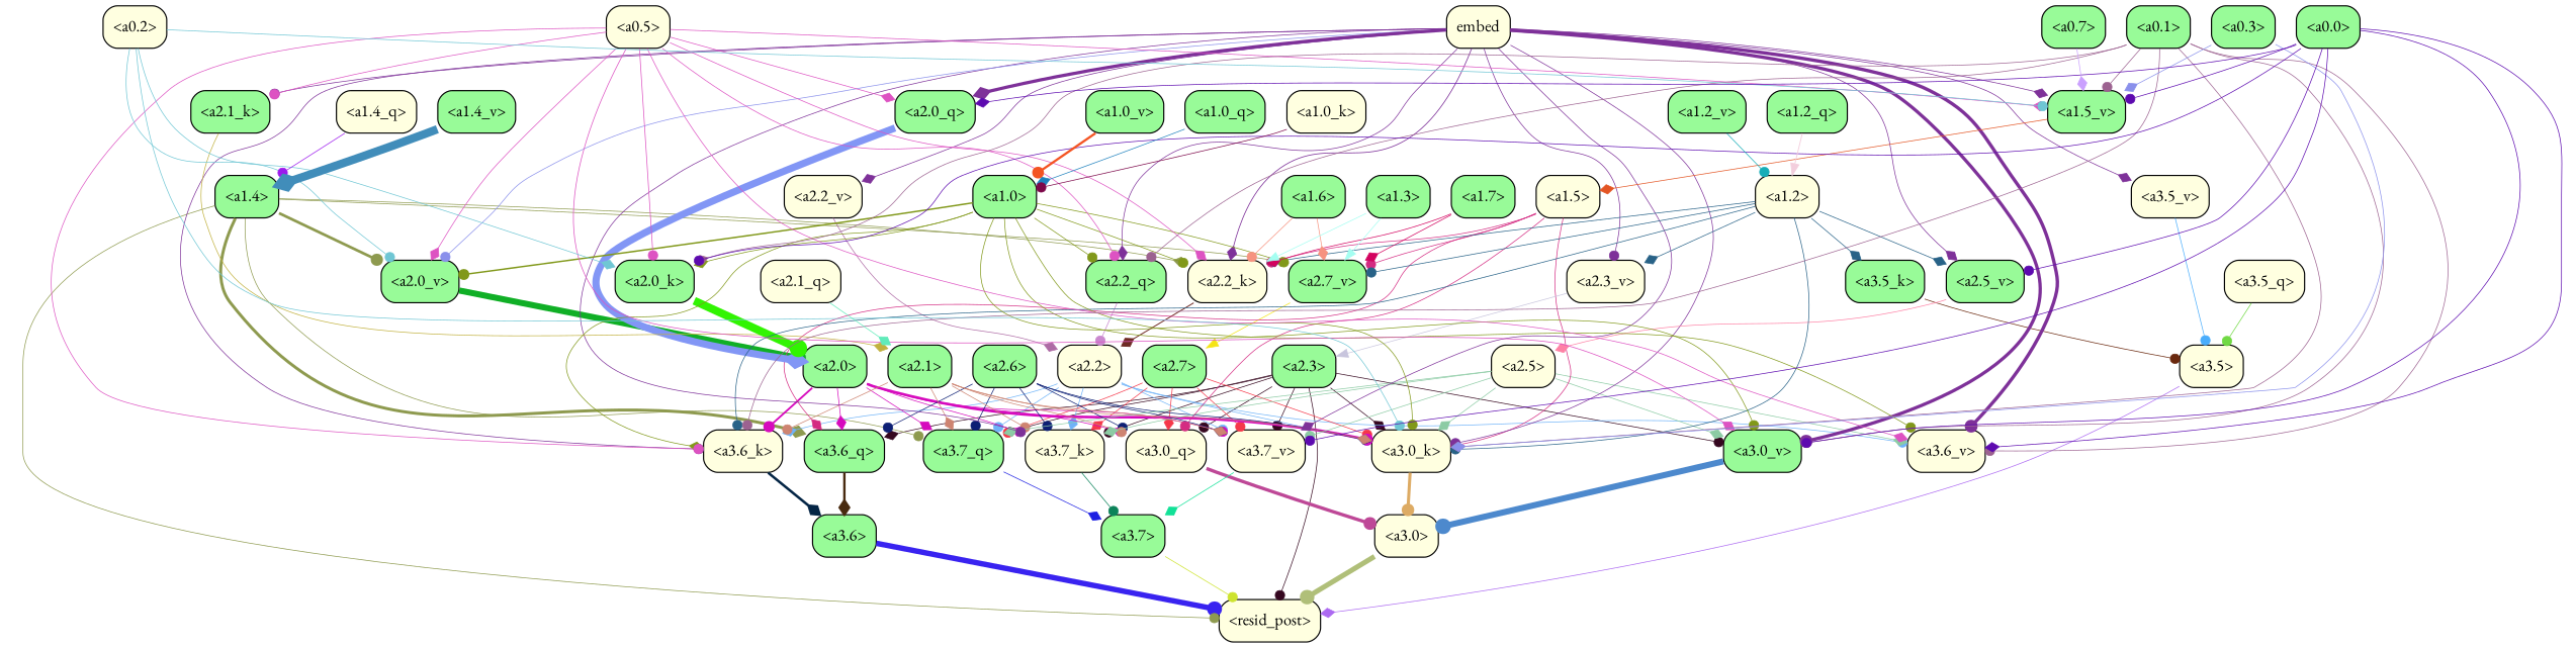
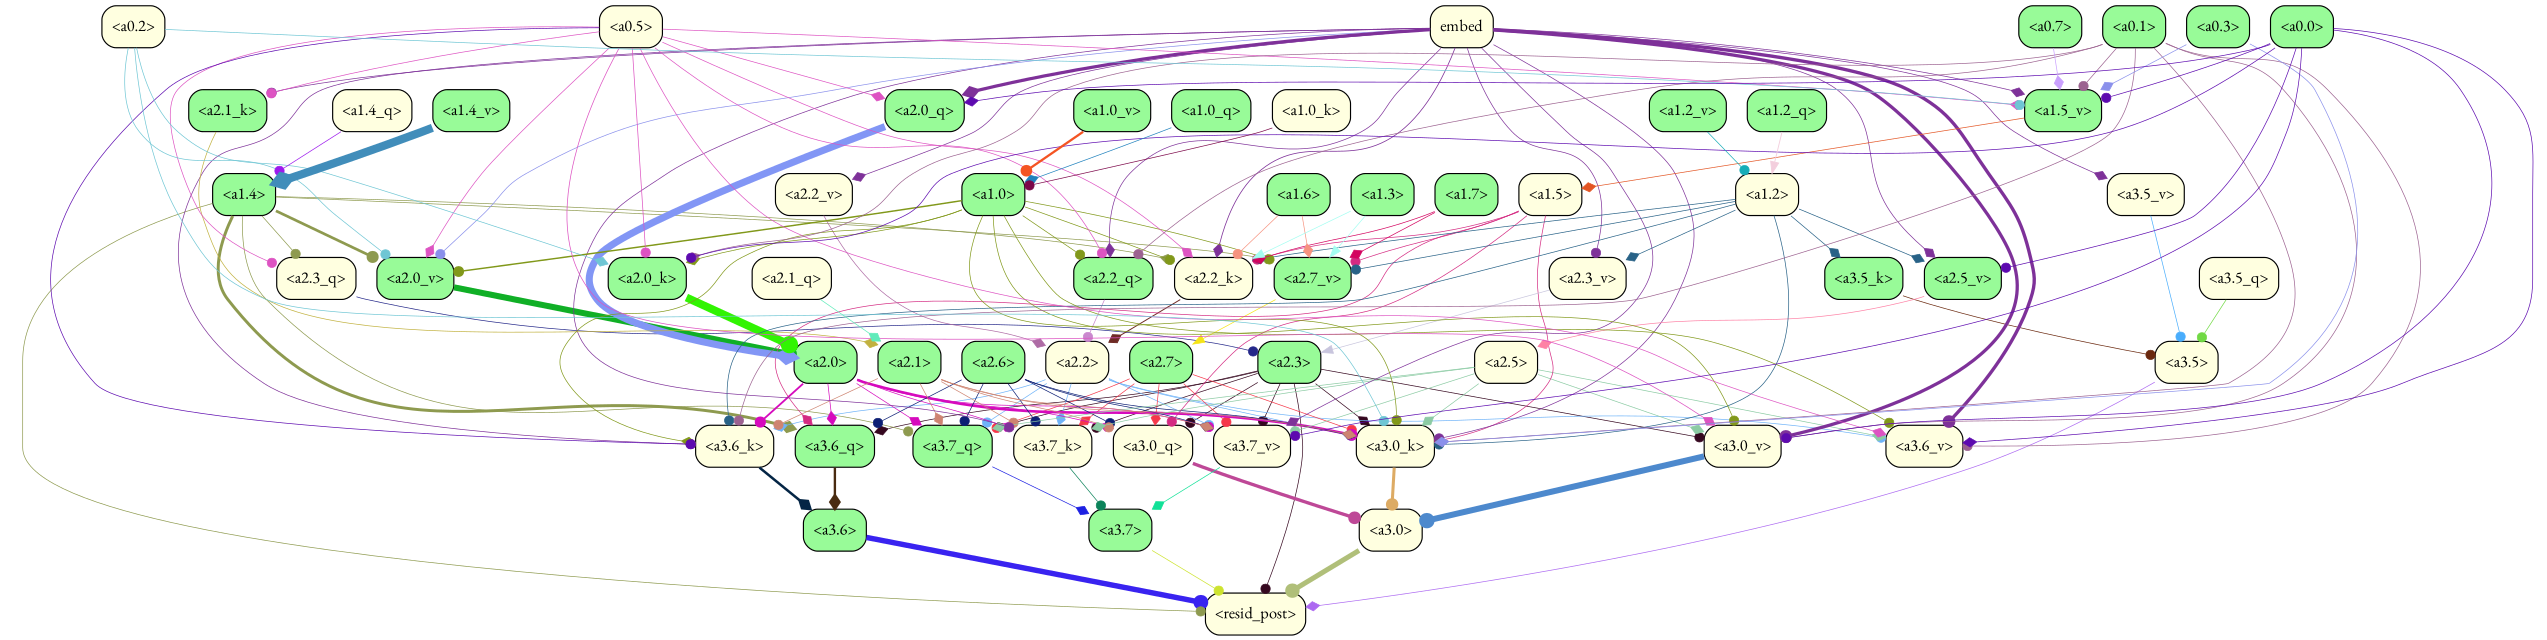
  strict digraph {
    fontname="EB Garamond"
    splines=true
    node [color=black fillcolor=palegreen fontname="EB Garamond" shape=box style="filled, rounded"]
    edge [arrowhead=dot color="#7e3199" fontname="EB Garamond" penwidth=0.6]
    "<resid_post>" [fillcolor=lightyellow]
    "<a3.7>"
    "<a3.6>"
    "<a3.5>" [fillcolor=lightyellow]
    "<a3.0>" [fillcolor=lightyellow]
    "<a2.3>"
    "<a3.7_q>"
    "<a3.6_q>"
    "<a3.0_q>" [fillcolor=lightyellow]
    "<a3.7_k>" [fillcolor=lightyellow]
    "<a3.0_k>" [fillcolor=lightyellow]
    "<a3.7_v>" [fillcolor=lightyellow]
-   "<a3.0_v>"
+   "<a3.0_v>" [fillcolor=lightyellow]
    "<a1.4>"
+   "<a2.3_q>" [fillcolor=lightyellow]
    "<a2.2_k>" [fillcolor=lightyellow]
    "<a2.7_v>"
    "<a2.0_v>"
    "<a2.2>" [fillcolor=lightyellow]
    "<a2.7>"
    "<a2.0>"
    "<a3.6_k>" [fillcolor=lightyellow]
    "<a3.6_v>" [fillcolor=lightyellow]
    "<a2.6>"
    "<a2.1>"
    "<a3.5_q>" [fillcolor=lightyellow]
    "<a3.5_k>"
    "<a3.5_v>" [fillcolor=lightyellow]
    "<a2.5>" [fillcolor=lightyellow]
    "<a1.5>" [fillcolor=lightyellow]
    embed [fillcolor=lightyellow]
    "<a2.2_q>"
    "<a2.0_q>"
    "<a2.1_k>"
    "<a2.5_v>"
    "<a2.3_v>" [fillcolor=lightyellow]
    "<a2.2_v>" [fillcolor=lightyellow]
    "<a1.5_v>"
    "<a2.0_k>"
    "<a1.2>" [fillcolor=lightyellow]
    "<a1.0>"
    "<a0.5>" [fillcolor=lightyellow]
    "<a0.1>"
    "<a0.3>"
    "<a0.2>" [fillcolor=lightyellow]
    "<a0.0>"
    "<a2.1_q>" [fillcolor=lightyellow]
    "<a1.7>"
    "<a1.6>"
    "<a1.3>"
    "<a1.4_q>" [fillcolor=lightyellow]
    "<a1.2_q>"
    "<a1.0_q>"
    "<a1.0_k>" [fillcolor=lightyellow]
    "<a1.4_v>"
    "<a1.2_v>"
    "<a1.0_v>"
    "<a0.7>"
    "<a3.7>" -> "<resid_post>" [color="#cde32f"]
    "<a3.6>" -> "<resid_post>" [color="#3923f0" penwidth=4.648244500160217]
    "<a3.5>" -> "<resid_post>" [arrowhead=diamond color="#ac69f1"]
    "<a3.0>" -> "<resid_post>" [color="#b0bf79" penwidth=4.3288813829422]
    "<a2.3>" -> "<resid_post>" [color="#35071f"]
    "<a2.3>" -> "<a3.7_q>" [arrowhead=diamond color="#35071f"]
    "<a2.3>" -> "<a3.6_q>" [arrowhead=diamond color="#35071f"]
    "<a2.3>" -> "<a3.0_q>" [color="#35071f"]
    "<a2.3>" -> "<a3.7_k>" [color="#35071f"]
    "<a2.3>" -> "<a3.0_k>" [arrowhead=diamond color="#35071f"]
    "<a2.3>" -> "<a3.7_v>" [color="#35071f"]
    "<a2.3>" -> "<a3.0_v>" [color="#35071f"]
    "<a3.7_q>" -> "<a3.7>" [arrowhead=diamond color="#1d20e2"]
    "<a3.6_q>" -> "<a3.6>" [arrowhead=diamond color="#492b10" penwidth=2.03758105635643]
    "<a3.0_q>" -> "<a3.0>" [color="#be4897" penwidth=2.8638100624084473]
    "<a3.7_k>" -> "<a3.7>" [color="#0c835a"]
    "<a3.0_k>" -> "<a3.0>" [color="#ddab64" penwidth=2.6274144649505615]
    "<a3.7_v>" -> "<a3.7>" [arrowhead=diamond color="#11e197"]
    "<a3.0_v>" -> "<a3.0>" [color="#4d89cd" penwidth=5.188832879066467]
    "<a1.4>" -> "<resid_post>" [color="#8e9a4f"]
    "<a1.4>" -> "<a3.7_q>" [color="#8e9a4f"]
    "<a1.4>" -> "<a3.6_q>" [arrowhead=diamond color="#8e9a4f" penwidth=2.5397292599081993]
+   "<a1.4>" -> "<a2.3_q>" [color="#8e9a4f"]
    "<a1.4>" -> "<a2.2_k>" [arrowhead=diamond color="#8e9a4f"]
    "<a1.4>" -> "<a2.7_v>" [arrowhead=diamond color="#8e9a4f"]
    "<a1.4>" -> "<a2.0_v>" [color="#8e9a4f" penwidth=2.3308929204940796]
+   "<a2.3_q>" -> "<a2.3>" [color="#242789"]
    "<a2.2_k>" -> "<a2.2>" [arrowhead=diamond color="#6e2a24" penwidth=0.8337457180023193]
    "<a2.7_v>" -> "<a2.7>" [color="#f5e416" arrowhead=""]
    "<a2.0_v>" -> "<a2.0>" [color="#10af26" penwidth=5.211444020271301]
    "<a2.2>" -> "<a3.7_q>" [color="#6fb3f8"]
    "<a2.2>" -> "<a3.7_k>" [arrowhead=diamond color="#6fb3f8"]
    "<a2.2>" -> "<a3.0_k>" [color="#6fb3f8"]
    "<a2.2>" -> "<a3.7_v>" [color="#6fb3f8"]
    "<a2.2>" -> "<a3.6_k>" [arrowhead=diamond color="#6fb3f8"]
    "<a2.2>" -> "<a3.6_v>" [color="#6fb3f8"]
    "<a2.7>" -> "<a3.7_q>" [color="#f5384a"]
    "<a2.7>" -> "<a3.0_q>" [arrowhead=diamond color="#f5384a"]
    "<a2.7>" -> "<a3.7_k>" [arrowhead=diamond color="#f5384a"]
    "<a2.7>" -> "<a3.0_k>" [color="#f5384a"]
    "<a2.7>" -> "<a3.7_v>" [color="#f5384a"]
    "<a2.0>" -> "<a3.7_q>" [arrowhead=diamond color="#d60abd"]
    "<a2.0>" -> "<a3.6_q>" [arrowhead=diamond color="#d60abd"]
    "<a2.0>" -> "<a3.0_q>" [arrowhead=diamond color="#d60abd"]
    "<a2.0>" -> "<a3.7_k>" [arrowhead=diamond color="#d60abd"]
    "<a2.0>" -> "<a3.0_k>" [color="#d60abd" penwidth=2.205150544643402]
    "<a2.0>" -> "<a3.7_v>" [color="#d60abd"]
    "<a2.0>" -> "<a3.6_k>" [color="#d60abd" penwidth=1.5717863738536835]
    "<a3.6_k>" -> "<a3.6>" [arrowhead=diamond color="#042545" penwidth=2.174198240041733]
    "<a2.6>" -> "<a3.7_q>" [color="#0d1f74"]
    "<a2.6>" -> "<a3.6_q>" [color="#0d1f74"]
    "<a2.6>" -> "<a3.0_q>" [color="#0d1f74"]
    "<a2.6>" -> "<a3.7_k>" [color="#0d1f74"]
    "<a2.6>" -> "<a3.0_k>" [arrowhead=diamond color="#0d1f74"]
    "<a2.6>" -> "<a3.7_v>" [arrowhead=diamond color="#0d1f74"]
    "<a2.1>" -> "<a3.7_q>" [arrowhead=diamond color="#ce8471"]
    "<a2.1>" -> "<a3.0_q>" [color="#ce8471"]
    "<a2.1>" -> "<a3.7_k>" [color="#ce8471"]
    "<a2.1>" -> "<a3.0_k>" [arrowhead=diamond color="#ce8471"]
    "<a2.1>" -> "<a3.7_v>" [arrowhead=diamond color="#ce8471"]
    "<a2.1>" -> "<a3.6_k>" [color="#ce8471"]
    "<a3.5_q>" -> "<a3.5>" [color="#71d944"]
    "<a3.5_k>" -> "<a3.5>" [color="#6a280e"]
    "<a3.5_v>" -> "<a3.5>" [color="#49adfc"]
    "<a2.5>" -> "<a3.7_q>" [arrowhead=diamond color="#8ccba4"]
    "<a2.5>" -> "<a3.7_k>" [arrowhead=diamond color="#8ccba4"]
    "<a2.5>" -> "<a3.0_k>" [arrowhead=diamond color="#8ccba4"]
    "<a2.5>" -> "<a3.7_v>" [color="#8ccba4"]
    "<a2.5>" -> "<a3.0_v>" [arrowhead=diamond color="#8ccba4"]
    "<a2.5>" -> "<a3.6_v>" [arrowhead=diamond color="#8ccba4"]
    "<a1.5>" -> "<a3.6_q>" [arrowhead=diamond color="#d42b82"]
    "<a1.5>" -> "<a3.0_q>" [color="#d42b82"]
    "<a1.5>" -> "<a3.0_k>" [color="#d42b82"]
    "<a1.5>" -> "<a2.2_k>" [color="#d42b82"]
    "<a1.5>" -> "<a2.7_v>" [color="#d42b82"]
    embed -> "<a3.7_k>"
    embed -> "<a3.0_k>"
    embed -> "<a3.7_v>" [arrowhead=diamond]
    embed -> "<a3.0_v>" [penwidth=2.812090039253235]
    embed -> "<a2.2_k>" [arrowhead=diamond penwidth=0.6694881916046143]
    embed -> "<a2.0_v>" [color="#8a90eb"]
    embed -> "<a3.6_k>"
    embed -> "<a3.6_v>" [penwidth=2.882729172706604]
    embed -> "<a3.5_v>" [arrowhead=diamond]
    embed -> "<a2.2_q>" [arrowhead=diamond]
    embed -> "<a2.0_q>" [arrowhead=diamond penwidth=2.773140072822571]
    embed -> "<a2.1_k>"
    embed -> "<a2.5_v>" [arrowhead=diamond]
    embed -> "<a2.3_v>"
    embed -> "<a2.2_v>" [arrowhead=diamond]
    embed -> "<a1.5_v>" [arrowhead=diamond]
    "<a2.2_q>" -> "<a2.2>" [color="#ca88ce" penwidth=0.6299107074737549]
    "<a2.0_q>" -> "<a2.0>" [arrowhead=diamond color="#8296f5" penwidth=6.081655263900757]
    "<a2.1_k>" -> "<a2.1>" [arrowhead=diamond color="#c1b13f"]
    "<a2.5_v>" -> "<a2.5>" [arrowhead=diamond color="#fe81a5"]
    "<a2.3_v>" -> "<a2.3>" [color="#c8c5dd" arrowhead=""]
    "<a2.2_v>" -> "<a2.2>" [arrowhead=diamond color="#ae6ba5"]
    "<a1.5_v>" -> "<a1.5>" [arrowhead=diamond color="#e35524"]
    "<a2.0_k>" -> "<a2.0>" [color="#31f402" penwidth=6.795950889587402]
    "<a1.2>" -> "<a3.0_k>" [color="#286287"]
    "<a1.2>" -> "<a2.2_k>" [arrowhead=diamond color="#286287"]
    "<a1.2>" -> "<a2.7_v>" [color="#286287"]
    "<a1.2>" -> "<a3.6_k>" [color="#286287"]
    "<a1.2>" -> "<a3.5_k>" [arrowhead=diamond color="#286287"]
    "<a1.2>" -> "<a2.5_v>" [arrowhead=diamond color="#286287"]
    "<a1.2>" -> "<a2.3_v>" [arrowhead=diamond color="#286287"]
    "<a1.0>" -> "<a3.0_k>" [color="#81981a"]
    "<a1.0>" -> "<a3.0_v>" [color="#81981a"]
    "<a1.0>" -> "<a2.2_k>" [color="#81981a"]
    "<a1.0>" -> "<a2.7_v>" [color="#81981a"]
    "<a1.0>" -> "<a2.0_v>" [color="#81981a" penwidth=1.2632839679718018]
    "<a1.0>" -> "<a3.6_k>" [arrowhead=diamond color="#81981a"]
    "<a1.0>" -> "<a3.6_v>" [color="#81981a"]
    "<a1.0>" -> "<a2.2_q>" [color="#81981a"]
    "<a1.0>" -> "<a2.0_k>" [arrowhead=diamond color="#81981a"]
    "<a0.5>" -> "<a3.0_v>" [arrowhead=diamond color="#dd53c2" penwidth=0.6281400918960571]
+   "<a0.5>" -> "<a2.3_q>" [color="#dd53c2"]
    "<a0.5>" -> "<a2.2_k>" [arrowhead=diamond color="#dd53c2"]
    "<a0.5>" -> "<a2.0_v>" [arrowhead=diamond color="#dd53c2"]
-   "<a0.5>" -> "<a3.6_k>" [color="#dd53c2"]
+   "<a0.5>" -> "<a3.6_k>" [color="#5d0aaf"]
    "<a0.5>" -> "<a3.6_v>" [arrowhead=diamond color="#dd53c2"]
    "<a0.5>" -> "<a2.2_q>" [color="#dd53c2"]
    "<a0.5>" -> "<a2.0_q>" [arrowhead=diamond color="#dd53c2"]
    "<a0.5>" -> "<a2.1_k>" [color="#dd53c2"]
    "<a0.5>" -> "<a1.5_v>" [arrowhead=diamond color="#dd53c2"]
    "<a0.5>" -> "<a2.0_k>" [color="#dd53c2" penwidth=0.6196913719177246]
    "<a0.1>" -> "<a3.0_k>" [arrowhead=diamond color="#9c6290"]
    "<a0.1>" -> "<a3.0_v>" [color="#9c6290"]
    "<a0.1>" -> "<a3.6_k>" [color="#9c6290"]
    "<a0.1>" -> "<a3.6_v>" [color="#9c6290"]
    "<a0.1>" -> "<a2.2_q>" [color="#9c6290"]
    "<a0.1>" -> "<a1.5_v>" [color="#9c6290"]
    "<a0.1>" -> "<a2.0_k>" [arrowhead=diamond color="#9c6290"]
    "<a0.3>" -> "<a3.0_k>" [arrowhead=diamond color="#8a90eb"]
    "<a0.3>" -> "<a1.5_v>" [arrowhead=diamond color="#8a90eb"]
    "<a0.2>" -> "<a3.0_k>" [color="#6fc6d4"]
    "<a0.2>" -> "<a2.0_v>" [color="#6fc6d4"]
    "<a0.2>" -> "<a1.5_v>" [color="#6fc6d4"]
    "<a0.2>" -> "<a2.0_k>" [arrowhead=diamond color="#6fc6d4"]
    "<a0.0>" -> "<a3.7_v>" [color="#5d0aaf"]
    "<a0.0>" -> "<a3.0_v>" [color="#5d0aaf"]
    "<a0.0>" -> "<a3.6_v>" [arrowhead=diamond color="#5d0aaf"]
    "<a0.0>" -> "<a2.0_q>" [arrowhead=diamond color="#5d0aaf"]
    "<a0.0>" -> "<a2.5_v>" [color="#5d0aaf"]
    "<a0.0>" -> "<a1.5_v>" [color="#5d0aaf"]
    "<a0.0>" -> "<a2.0_k>" [color="#5d0aaf"]
    "<a2.1_q>" -> "<a2.1>" [arrowhead=diamond color="#60ebba"]
    "<a1.7>" -> "<a2.2_k>" [arrowhead=diamond color="#d3035f"]
    "<a1.7>" -> "<a2.7_v>" [arrowhead=diamond color="#d3035f"]
    "<a1.6>" -> "<a2.2_k>" [color="#f69380"]
    "<a1.6>" -> "<a2.7_v>" [arrowhead=diamond color="#f69380"]
    "<a1.3>" -> "<a2.2_k>" [color="#a4fef1" arrowhead=""]
    "<a1.3>" -> "<a2.7_v>" [color="#a4fef1" arrowhead=""]
    "<a1.4_q>" -> "<a1.4>" [color="#9c1aed"]
    "<a1.2_q>" -> "<a1.2>" [color="#f3cedd" penwidth=0.7635738849639893 arrowhead=""]
    "<a1.0_q>" -> "<a1.0>" [arrowhead=diamond color="#1f81bd"]
    "<a1.0_k>" -> "<a1.0>" [color="#7c0749"]
    "<a1.4_v>" -> "<a1.4>" [arrowhead=diamond color="#418dba" penwidth=7.066803693771362]
    "<a1.2_v>" -> "<a1.2>" [color="#17adb7"]
    "<a1.0_v>" -> "<a1.0>" [color="#f45423" penwidth=1.970656156539917]
    "<a0.7>" -> "<a1.5_v>" [arrowhead=diamond color="#caa0fe"]
  }
